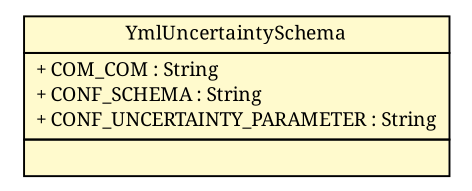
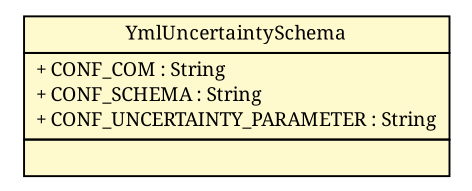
  digraph {
    nodesep=0.25
    ranksep=0.5
    fontname="Noto Serif"
-   n1 [fontcolor=black fontname="Noto Serif" fontsize=10.0 label=<<table title="gov.sandia.cf.application.configuration.uncertainty.YmlUncertaintySchema" border="0" cellborder="1" cellspacing="0" cellpadding="2" port="p" bgcolor="lemonChiffon" href="./YmlUncertaintySchema.html"> 		<tr><td><table border="0" cellspacing="0" cellpadding="1"> <tr><td align="center" balign="center"> YmlUncertaintySchema </td></tr> 		</table></td></tr> 		<tr><td><table border="0" cellspacing="0" cellpadding="1"> <tr><td align="left" balign="left"> + COM_COM : String </td></tr> <tr><td align="left" balign="left"> + CONF_SCHEMA : String </td></tr> <tr><td align="left" balign="left"> + CONF_UNCERTAINTY_PARAMETER : String </td></tr> 		</table></td></tr> 		<tr><td><table border="0" cellspacing="0" cellpadding="1"> <tr><td align="left" balign="left">  </td></tr> 		</table></td></tr> 		</table>> shape=plaintext]
+   n1 [fontcolor=black fontname="Noto Serif" fontsize=10.0 label=<<table title="gov.sandia.cf.application.configuration.uncertainty.YmlUncertaintySchema" border="0" cellborder="1" cellspacing="0" cellpadding="2" port="p" bgcolor="lemonChiffon" href="./YmlUncertaintySchema.html"> 		<tr><td><table border="0" cellspacing="0" cellpadding="1"> <tr><td align="center" balign="center"> YmlUncertaintySchema </td></tr> 		</table></td></tr> 		<tr><td><table border="0" cellspacing="0" cellpadding="1"> <tr><td align="left" balign="left"> + CONF_COM : String </td></tr> <tr><td align="left" balign="left"> + CONF_SCHEMA : String </td></tr> <tr><td align="left" balign="left"> + CONF_UNCERTAINTY_PARAMETER : String </td></tr> 		</table></td></tr> 		<tr><td><table border="0" cellspacing="0" cellpadding="1"> <tr><td align="left" balign="left">  </td></tr> 		</table></td></tr> 		</table>> shape=plaintext]
  }
